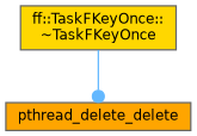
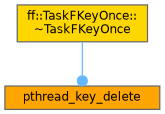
  digraph {
    rankdir=TB
    node [fontname=Helvetica fontsize=10 shape=box style=filled]
    n1 [color=gray40 fillcolor=gold fontcolor=black height=0.2 label="ff::TaskFKeyOnce::\l~TaskFKeyOnce" width=0.4]
-   n2 [color=grey40 fillcolor=orange height=0.2 label=pthread_delete_delete width=0.4]
+   n2 [color=grey40 fillcolor=orange height=0.2 label=pthread_key_delete width=0.4]
    n1 -> n2 [color=steelblue1 fontname=Helvetica fontsize=10 labelfontname=Helvetica labelfontsize=10 style=solid arrowhead=dot]
  }
